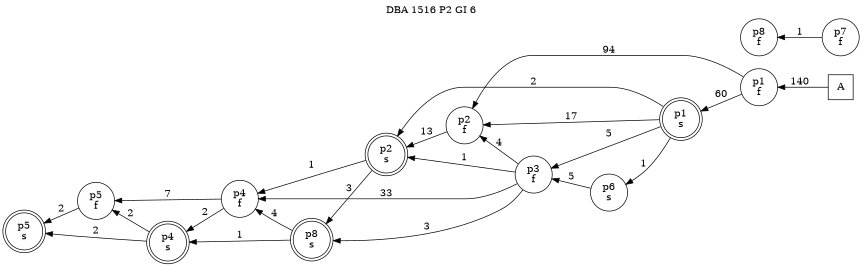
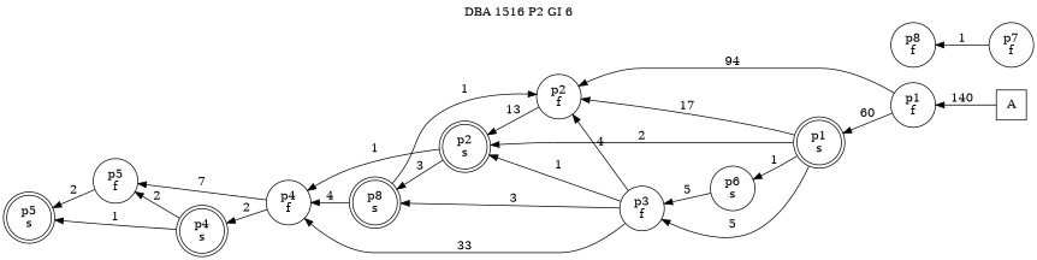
  digraph {
    label=" DBA 1516 P2 GI 6 "
    labelloc=tl
    rankdir=RL
    node [shape=circle]
    n1 [label=A shape=square]
    n2 [label="p1\nf"]
    n3 [label="p2\nf"]
    n4 [label="p1\ns" shape=doublecircle]
    n5 [label="p2\ns" shape=doublecircle]
    n6 [label="p3\nf"]
    n7 [label="p6\ns"]
    n8 [label="p4\nf"]
    n9 [label="p8\ns" shape=doublecircle]
    n10 [label="p5\nf"]
    n11 [label="p4\ns" shape=doublecircle]
    n12 [label="p5\ns" shape=doublecircle]
    n13 [label="p7\nf"]
    n14 [label="p8\nf"]
    n1 -> n2 [label=140]
    n2 -> n3 [label=94]
    n2 -> n4 [label=60]
    n3 -> n5 [label=13]
    n4 -> n3 [label=17]
    n4 -> n5 [label=2]
    n4 -> n6 [label=5]
    n4 -> n7 [label=1]
    n5 -> n8 [label=1]
    n5 -> n9 [label=3]
    n6 -> n3 [label=4]
    n6 -> n5 [label=1]
    n6 -> n8 [label=33]
    n6 -> n9 [label=3]
    n7 -> n6 [label=5]
    n8 -> n10 [label=7]
    n8 -> n11 [label=2]
    n9 -> n8 [label=4]
-   n9 -> n11 [label=1]
+   n9 -> n3 [label=1]
    n10 -> n12 [label=2]
    n11 -> n10 [label=2]
-   n11 -> n12 [label=2]
+   n11 -> n12 [label=1]
    n13 -> n14 [label=1]
  }
